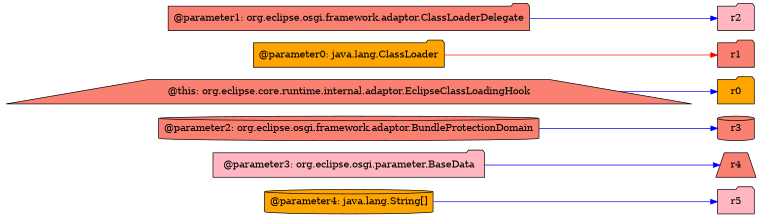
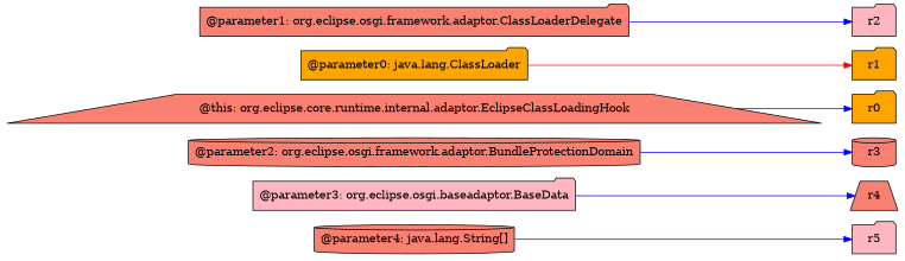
  digraph {
    rankdir=LR
    node [fillcolor=salmon shape=folder style=filled]
    edge [color=blue]
-   n1 [fillcolor=orange label="@parameter4: java.lang.String[]" shape=cylinder]
+   n1 [label="@parameter4: java.lang.String[]" shape=cylinder]
    n2 [fillcolor=lightpink label=r5]
-   n3 [fillcolor=lightpink label="@parameter3: org.eclipse.osgi.parameter.BaseData"]
+   n3 [fillcolor=lightpink label="@parameter3: org.eclipse.osgi.baseadaptor.BaseData"]
    n4 [label=r4 shape=trapezium]
    n5 [label="@parameter2: org.eclipse.osgi.framework.adaptor.BundleProtectionDomain" shape=cylinder]
    n6 [label=r3 shape=cylinder]
    n7 [label="@this: org.eclipse.core.runtime.internal.adaptor.EclipseClassLoadingHook" shape=trapezium]
    n8 [fillcolor=orange label=r0]
    n9 [fillcolor=orange label="@parameter0: java.lang.ClassLoader"]
-   n10 [label=r1]
+   n10 [fillcolor=orange label=r1]
    n11 [label="@parameter1: org.eclipse.osgi.framework.adaptor.ClassLoaderDelegate"]
    n12 [fillcolor=lightpink label=r2]
    n1 -> n2
    n3 -> n4
    n5 -> n6
    n7 -> n8
    n9 -> n10 [color=red]
    n11 -> n12
  }
